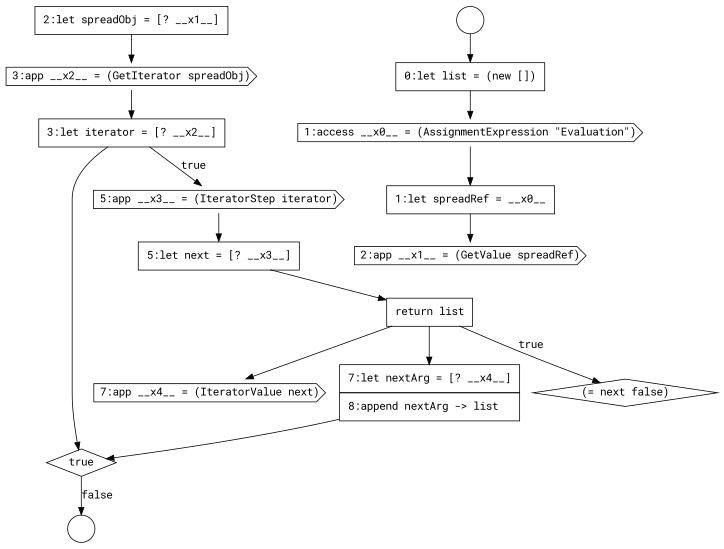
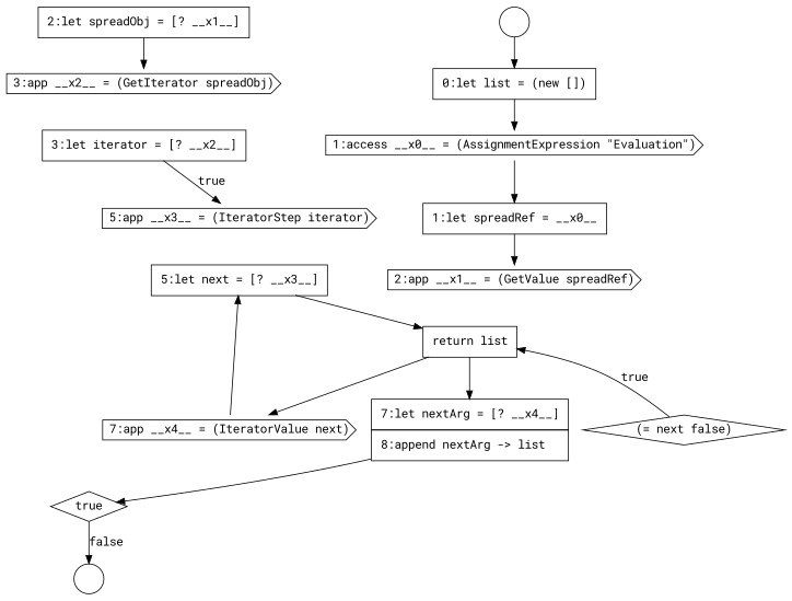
  digraph {
    fontname="Roboto Mono"
    node [color=black fillcolor=white fontname="Roboto Mono" shape=none style=filled]
    edge [color=black fontname="Roboto Mono"]
    n1 [label=<<font color="black">3:app __x2__ = (GetIterator spreadObj)</font>> shape=cds]
    n2 [label=<<font color="black">     <table border="0" cellborder="1" cellspacing="0" cellpadding="10">       <tr><td align="left">3:let iterator = [? __x2__]</td></tr>     </table>   </font>> margin=0]
    n3 [label=<<font color="black">true</font>> shape=diamond]
    n4 [label=<<font color="black">5:app __x3__ = (IteratorStep iterator)</font>> shape=cds]
    n5 [label=<<font color="black">     <table border="0" cellborder="1" cellspacing="0" cellpadding="10">       <tr><td align="left">5:let next = [? __x3__]</td></tr>     </table>   </font>> margin=0]
    n6 [label=<<font color="black">     <table border="0" cellborder="1" cellspacing="0" cellpadding="10">       <tr><td align="left">return list</td></tr>     </table>   </font>> margin=0]
    n7 [label=<<font color="black">(= next false)</font>> shape=diamond]
    n8 [label=<<font color="black">     <table border="0" cellborder="1" cellspacing="0" cellpadding="10">       <tr><td align="left">0:let list = (new [])</td></tr>     </table>   </font>> margin=0]
    n9 [label=<<font color="black">1:access __x0__ = (AssignmentExpression &quot;Evaluation&quot;)</font>> shape=cds]
    n10 [label=<<font color="black">     <table border="0" cellborder="1" cellspacing="0" cellpadding="10">       <tr><td align="left">1:let spreadRef = __x0__</td></tr>     </table>   </font>> margin=0]
    n11 [label=<<font color="black">2:app __x1__ = (GetValue spreadRef)</font>> shape=cds]
    n12 [label=<<font color="black">7:app __x4__ = (IteratorValue next)</font>> shape=cds]
    n13 [label=<<font color="black">     <table border="0" cellborder="1" cellspacing="0" cellpadding="10">       <tr><td align="left">7:let nextArg = [? __x4__]</td></tr>       <tr><td align="left">8:append nextArg -&gt; list</td></tr>     </table>   </font>> margin=0]
    n14 [label=" " shape=circle]
    n15 [label=<<font color="black">     <table border="0" cellborder="1" cellspacing="0" cellpadding="10">       <tr><td align="left">2:let spreadObj = [? __x1__]</td></tr>     </table>   </font>> margin=0]
    n16 [label=" " shape=circle]
-   n1 -> n2
-   n2 -> n3
    n2 -> n4 [label=<<font color="black">true</font>>]
    n3 -> n14 [label=<<font color="black">false</font>>]
-   n4 -> n5
+   n12 -> n5
    n5 -> n6
    n6 -> n12
    n6 -> n13
-   n6 -> n7 [label=<<font color="black">true</font>>]
+   n7 -> n6 [label=<<font color="black">true</font>>]
    n8 -> n9
    n9 -> n10
    n10 -> n11
    n13 -> n3
    n15 -> n1
    n16 -> n8
  }
